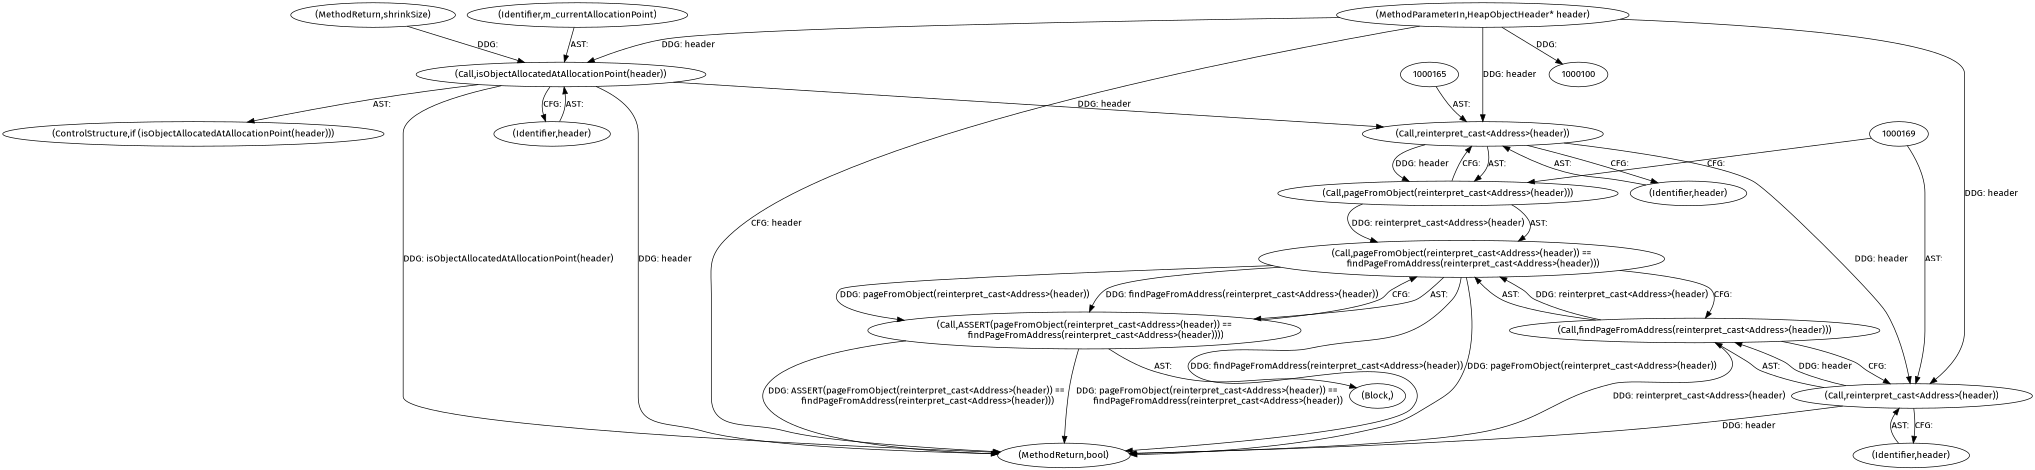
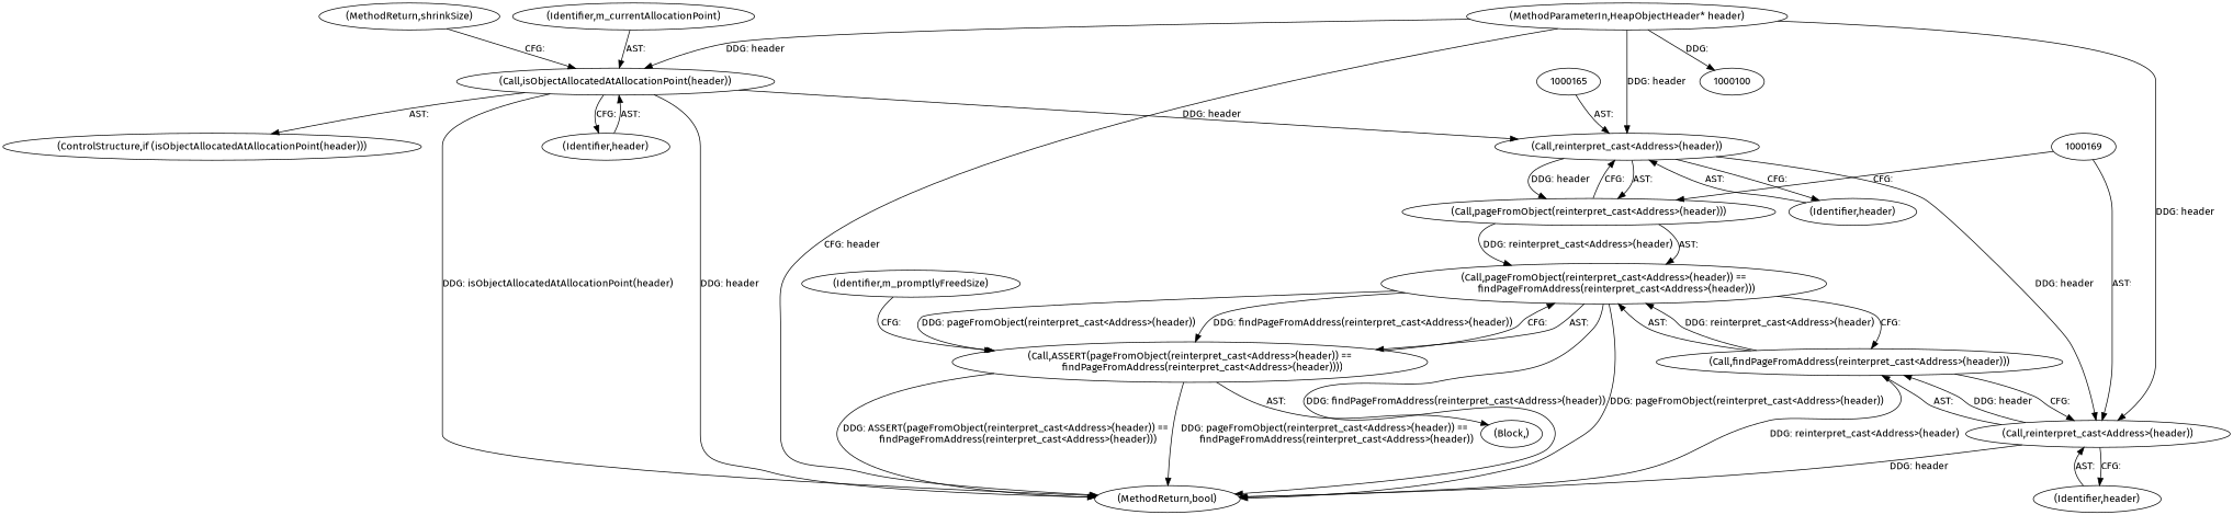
  digraph {
    fontname="Fira Sans"
    node [fontname="Fira Sans"]
    edge [fontname="Fira Sans"]
    n1 [label="(Call,reinterpret_cast<Address>(header))"]
    n2 [label="(Call,pageFromObject(reinterpret_cast<Address>(header)))"]
    n3 [label="(Call,reinterpret_cast<Address>(header))"]
    n4 [label="(Identifier,header)"]
    n5 [label="(Call,pageFromObject(reinterpret_cast<Address>(header)) ==\n         findPageFromAddress(reinterpret_cast<Address>(header)))"]
    n6 [label="(MethodReturn,bool)"]
    n7 [label="(Call,findPageFromAddress(reinterpret_cast<Address>(header)))"]
    n8 [label="(Identifier,header)"]
    n9 [label="(Call,isObjectAllocatedAtAllocationPoint(header))"]
    n10 [label="(Identifier,header)"]
    n11 [label="(ControlStructure,if (isObjectAllocatedAtAllocationPoint(header)))"]
    n12 [label="(MethodParameterIn,HeapObjectHeader* header)"]
    1000100
    n14 [label="(Call,ASSERT(pageFromObject(reinterpret_cast<Address>(header)) ==\n         findPageFromAddress(reinterpret_cast<Address>(header))))"]
    n15 [label="(Block,)"]
    n16 [label="(Identifier,m_currentAllocationPoint)"]
+   n17 [label="(Identifier,m_promptlyFreedSize)"]
    n18 [label="(MethodReturn,shrinkSize)"]
    1000165
    1000169
    n1 -> n2 [label="AST: "]
    n1 -> n2 [label="DDG: header"]
    n1 -> n3 [label="DDG: header"]
    n1 -> n4 [label="CFG: "]
    n2 -> n1 [label="CFG: "]
    n2 -> n5 [label="AST: "]
    n2 -> n5 [label="DDG: reinterpret_cast<Address>(header)"]
    n3 -> n6 [label="DDG: header"]
    n3 -> n7 [label="AST: "]
    n3 -> n7 [label="DDG: header"]
    n3 -> n8 [label="CFG: "]
    n4 -> n1 [label="AST: "]
    n5 -> n6 [label="DDG: findPageFromAddress(reinterpret_cast<Address>(header))"]
    n5 -> n6 [label="DDG: pageFromObject(reinterpret_cast<Address>(header))"]
    n5 -> n7 [label="CFG: "]
    n5 -> n14 [label="AST: "]
    n5 -> n14 [label="DDG: pageFromObject(reinterpret_cast<Address>(header))"]
    n5 -> n14 [label="DDG: findPageFromAddress(reinterpret_cast<Address>(header))"]
    n7 -> n3 [label="CFG: "]
    n7 -> n5 [label="AST: "]
    n7 -> n5 [label="DDG: reinterpret_cast<Address>(header)"]
    n7 -> n6 [label="DDG: reinterpret_cast<Address>(header)"]
    n8 -> n3 [label="AST: "]
    n9 -> n1 [label="DDG: header"]
    n9 -> n6 [label="DDG: isObjectAllocatedAtAllocationPoint(header)"]
    n9 -> n6 [label="DDG: header"]
    n9 -> n10 [label="CFG: "]
    n9 -> n11 [label="AST: "]
    n10 -> n9 [label="AST: "]
    n12 -> n1 [label="DDG: header"]
    n12 -> n3 [label="DDG: header"]
    n12 -> n6 [label="CFG: header"]
    n12 -> n9 [label="DDG: header"]
    n12 -> 1000100 [label="DDG: "]
    n14 -> n5 [label="CFG: "]
    n14 -> n6 [label="DDG: pageFromObject(reinterpret_cast<Address>(header)) ==\n         findPageFromAddress(reinterpret_cast<Address>(header))"]
    n14 -> n6 [label="DDG: ASSERT(pageFromObject(reinterpret_cast<Address>(header)) ==\n         findPageFromAddress(reinterpret_cast<Address>(header)))"]
    n14 -> n15 [label="AST: "]
    n16 -> n9 [label="AST: "]
-   n18 -> n9 [label="DDG: "]
+   n17 -> n14 [label="CFG: "]
+   n18 -> n9 [label="CFG: "]
    1000165 -> n1 [label="AST: "]
    1000169 -> n2 [label="CFG: "]
    1000169 -> n3 [label="AST: "]
  }
